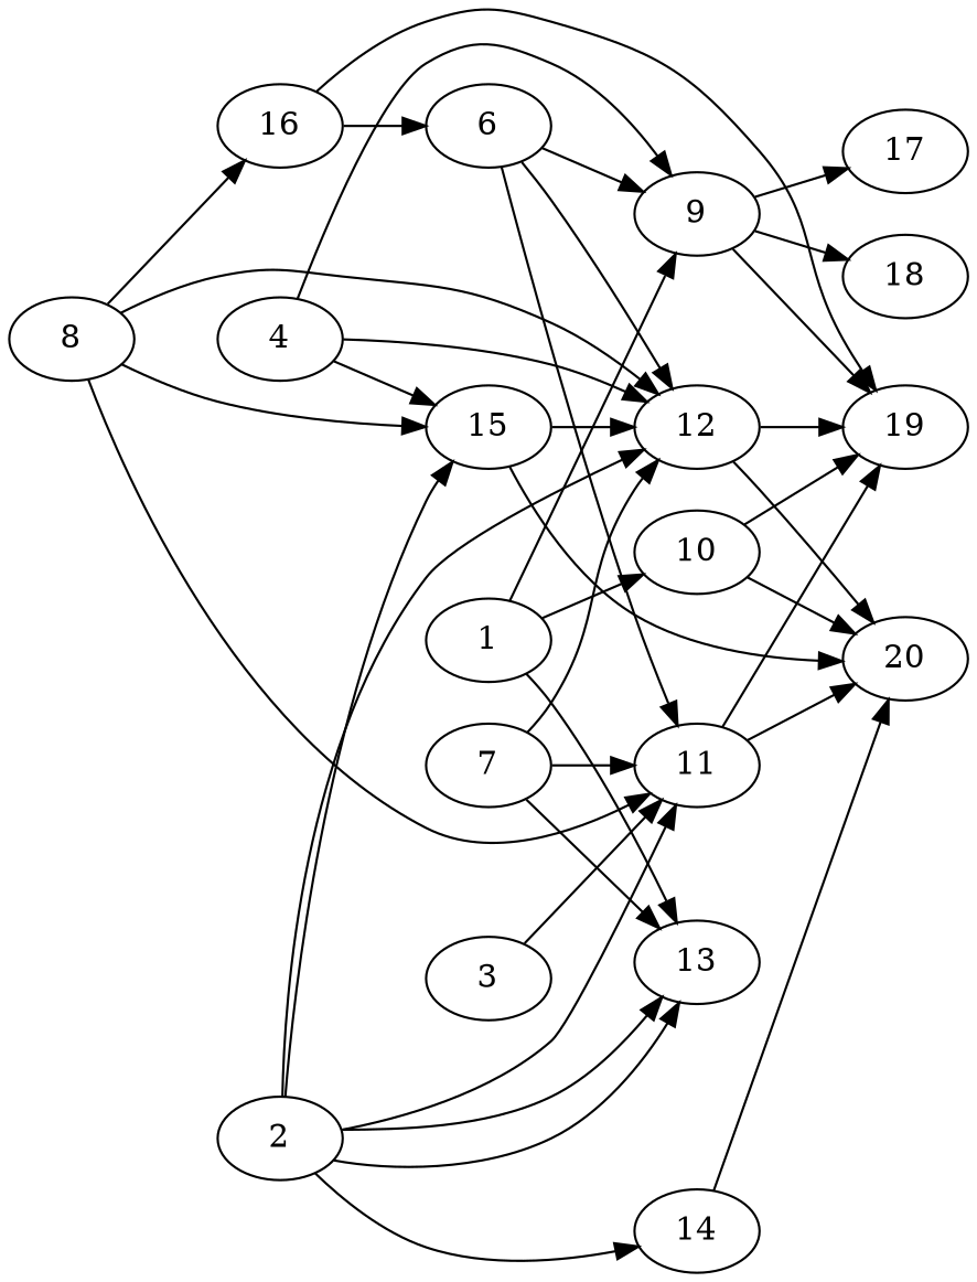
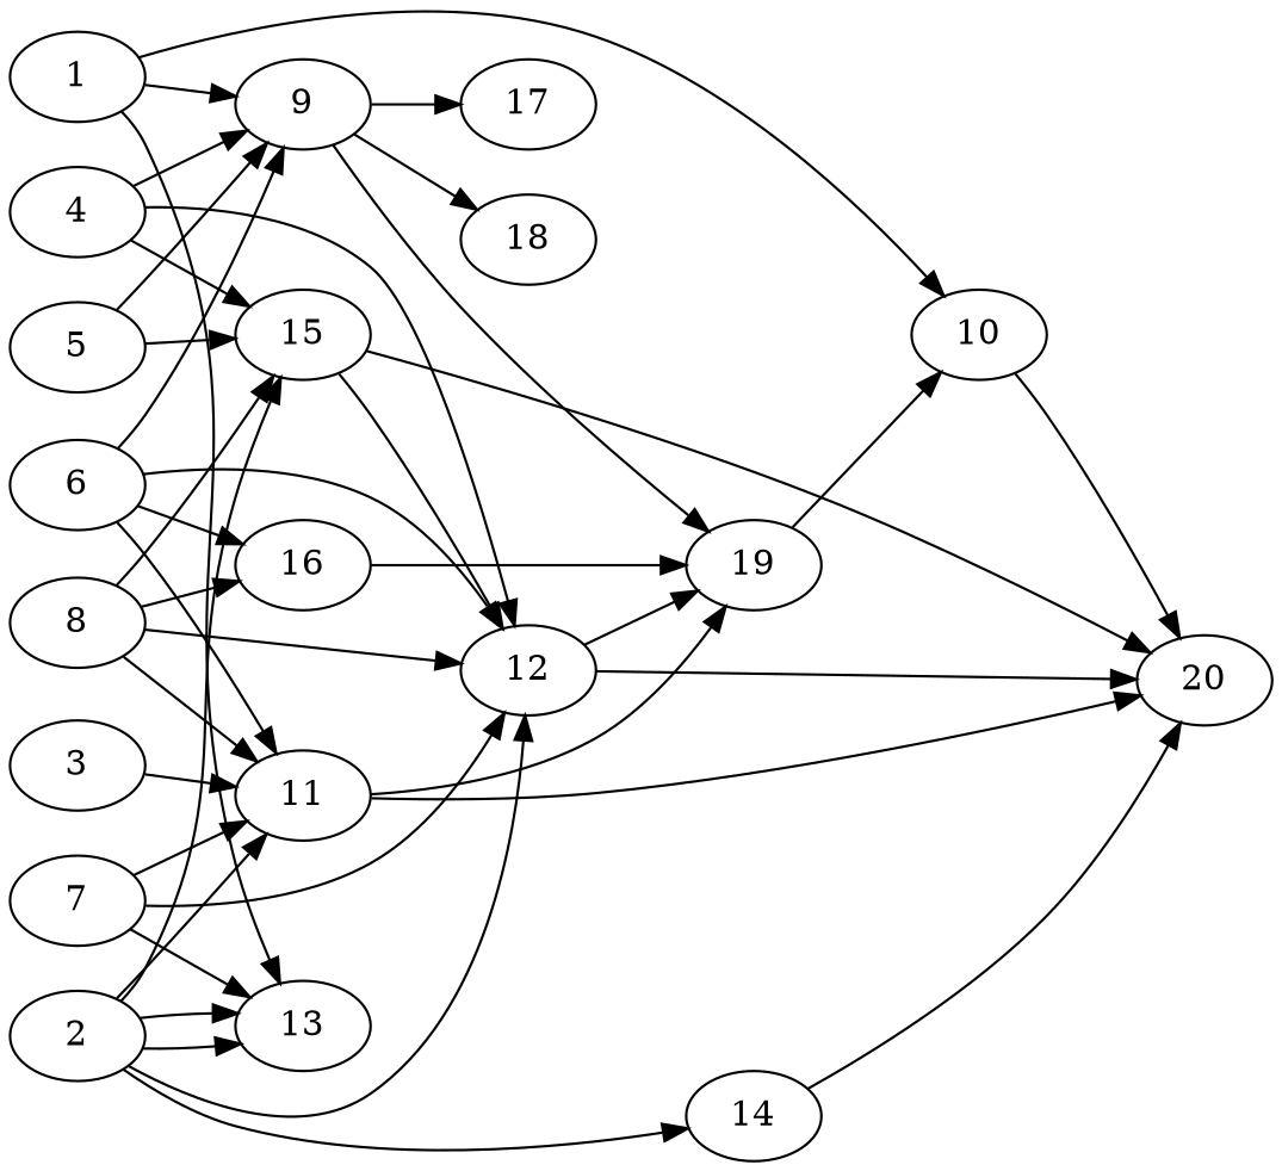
  digraph {
    rankdir=LR
    node [alpha=0.15]
    1 [alpha=0.04 expect_size=43962368]
    9 [expect_size=49399808]
    10 [alpha=0.14 expect_size=14351360]
    13 [alpha=0.02 expect_size=21769216]
    17 [alpha=0.19 expect_size=50570240]
    18 [alpha=0.06 expect_size=30181376]
    19 [alpha=0.11 expect_size=50691072]
    20 [expect_size=37970944]
    12 [alpha=0.06 expect_size=33285120]
    2 [expect_size=44429312]
    11 [alpha=0.12 expect_size=23548928]
    14 [alpha=0.20 expect_size=45097984]
    15 [alpha=0.08 expect_size=36809728]
    3 [alpha=0.10 expect_size=13560832]
    4 [alpha=0.16 expect_size=27587584]
+   5 [alpha=0.12 expect_size=21730304]
    6 [alpha=0.13 expect_size=43033600]
    16 [alpha=0.07 expect_size=18778112]
    7 [alpha=0.11 expect_size=20391936]
    8 [alpha=0.09 expect_size=10357760]
    1 -> 9
    1 -> 10
    1 -> 13
    9 -> 17
    9 -> 18
    9 -> 19
-   10 -> 19
+   19 -> 10
    10 -> 20
    12 -> 19
    12 -> 20
    2 -> 13
    2 -> 13
    2 -> 12
    2 -> 11
    2 -> 14
    2 -> 15
    11 -> 19
    11 -> 20
    14 -> 20
    15 -> 20
    15 -> 12
    3 -> 11
    4 -> 9
    4 -> 12
    4 -> 15
+   5 -> 9
+   5 -> 15
    6 -> 9
    6 -> 12
    6 -> 11
-   16 -> 6
+   6 -> 16
    16 -> 19
    7 -> 13
    7 -> 12
    7 -> 11
    8 -> 12
    8 -> 11
    8 -> 15
    8 -> 16
  }
